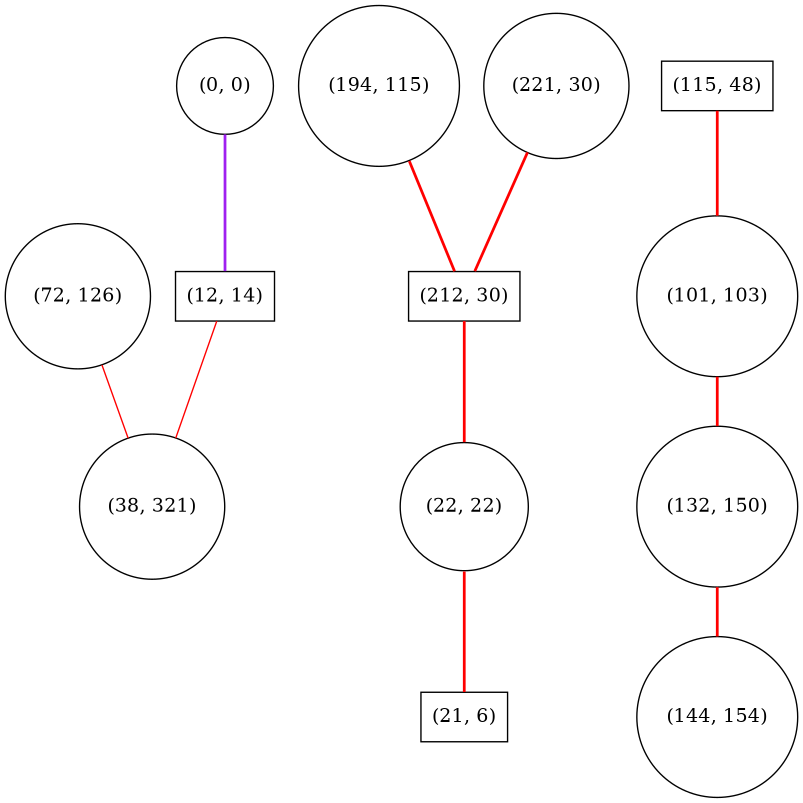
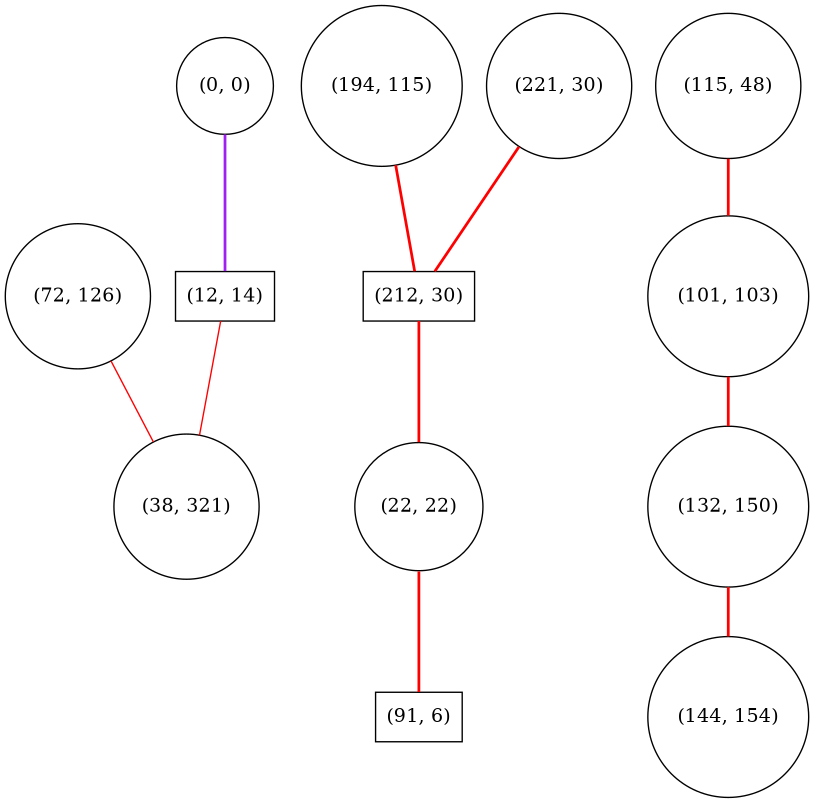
  graph {
    node [shape=circle]
    edge [color=red style=bold weight=1]
    "(12, 14)" [shape=box]
    "(0, 0)"
    n3 [label="(38, 321)"]
    "(212, 30)" [shape=box]
    "(194, 115)"
    "(22, 22)"
    "(221, 30)"
    "(101, 103)"
    "(132, 150)"
    "(72, 126)"
-   "(115, 48)" [shape=box]
+   "(115, 48)"
    "(144, 154)"
-   "(21, 6)" [shape=box]
+   "(21, 6)" [shape=box label="(91, 6)"]
    "(12, 14)" -- n3 [style=solid]
    "(0, 0)" -- "(12, 14)" [color=purple weight=4]
    "(212, 30)" -- "(22, 22)"
    "(194, 115)" -- "(212, 30)"
    "(22, 22)" -- "(21, 6)"
    "(221, 30)" -- "(212, 30)"
    "(101, 103)" -- "(132, 150)"
    "(132, 150)" -- "(144, 154)"
    "(72, 126)" -- n3 [style=solid]
    "(115, 48)" -- "(101, 103)"
  }
